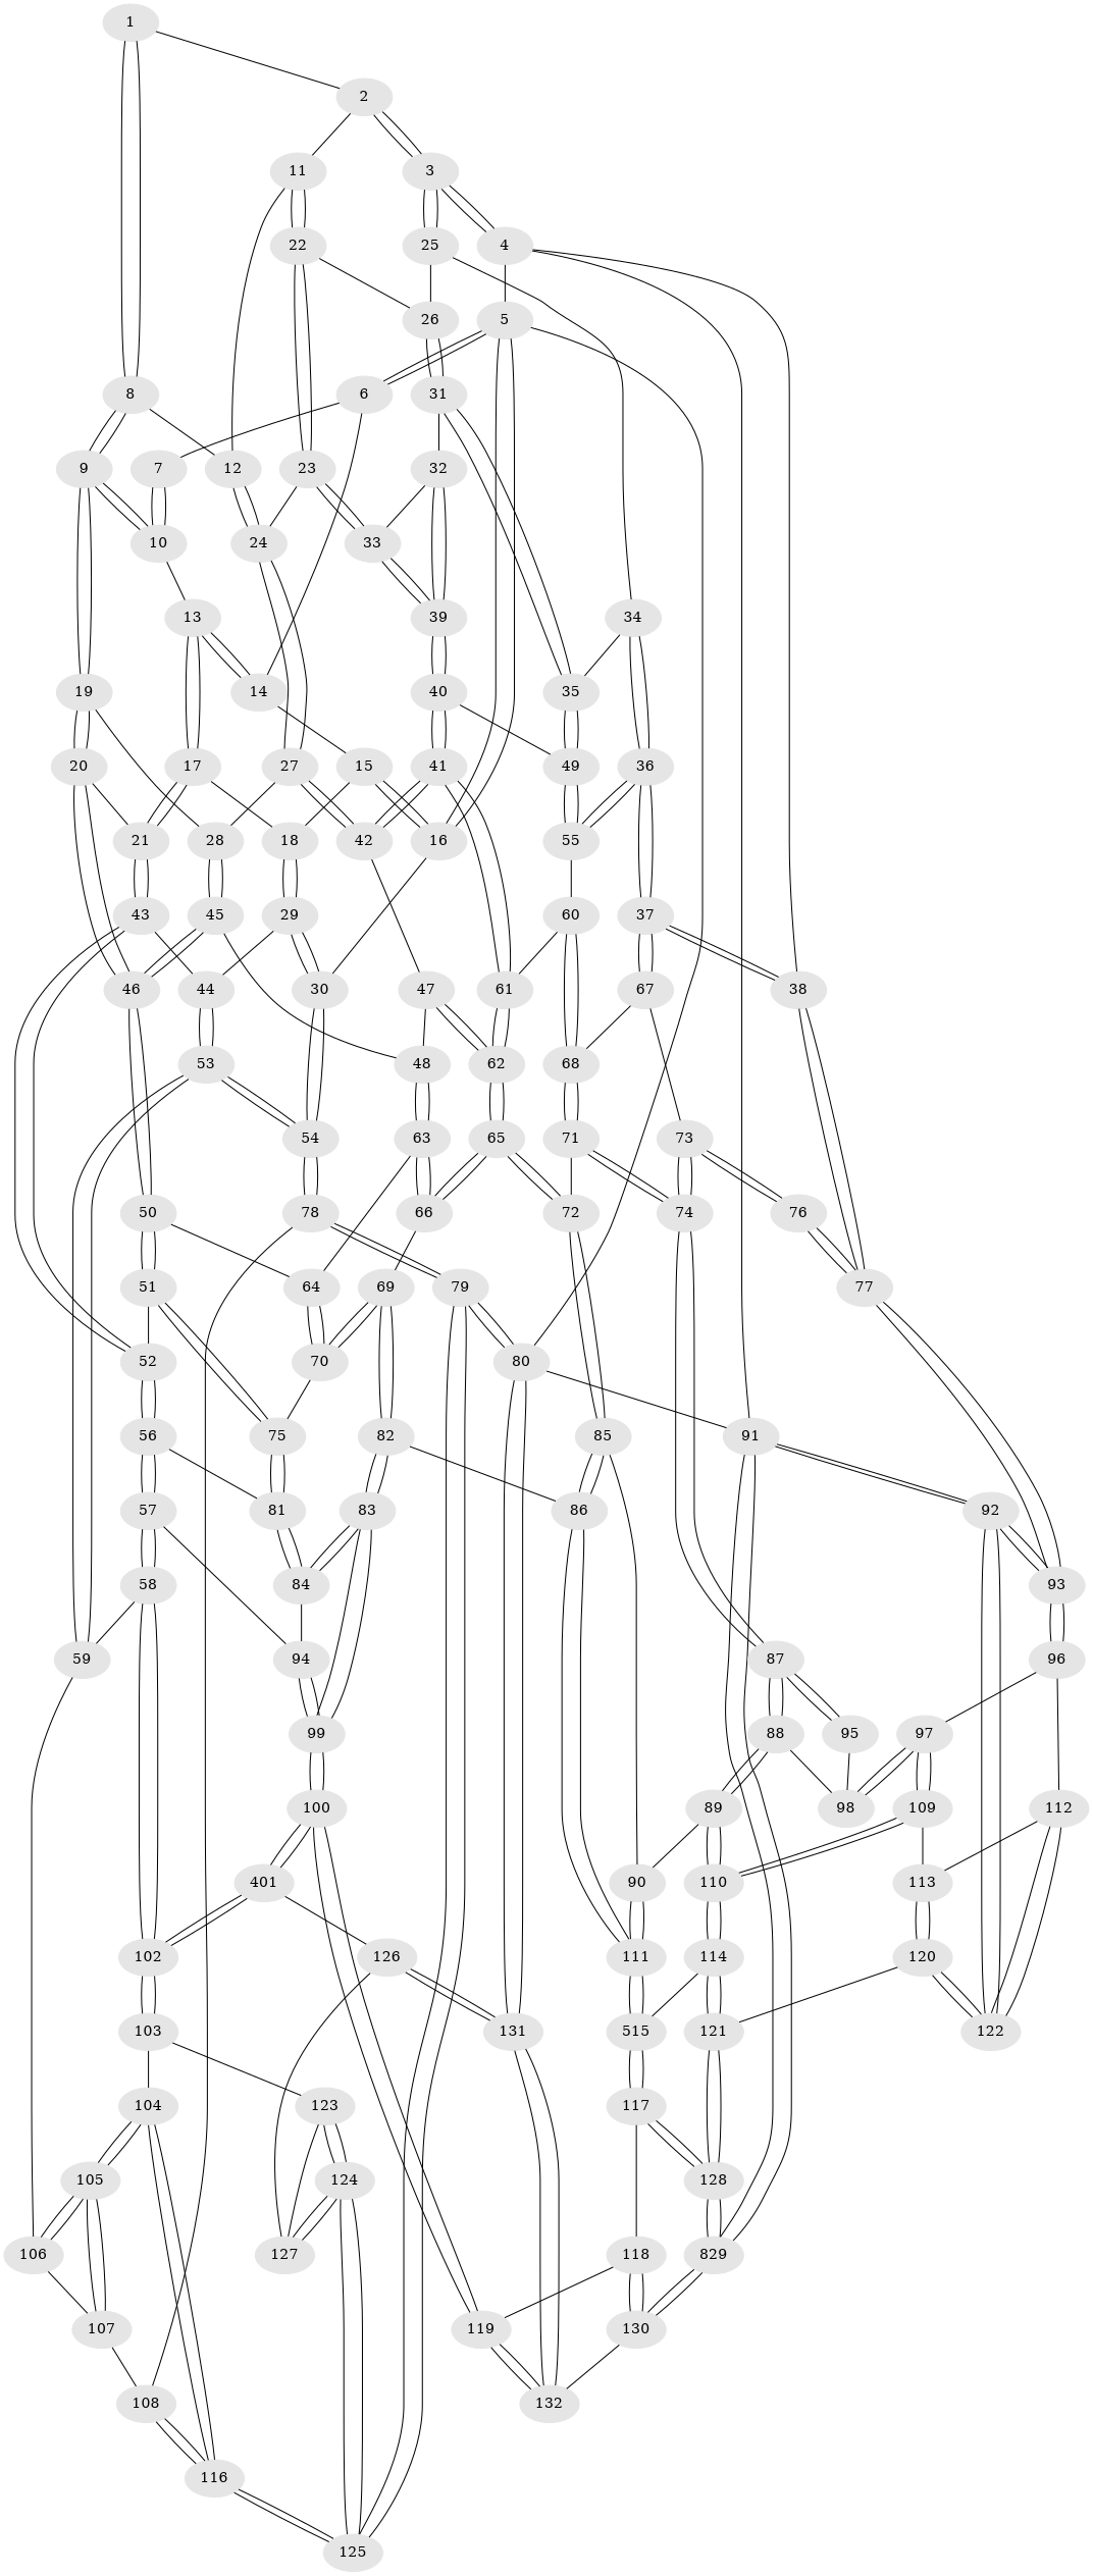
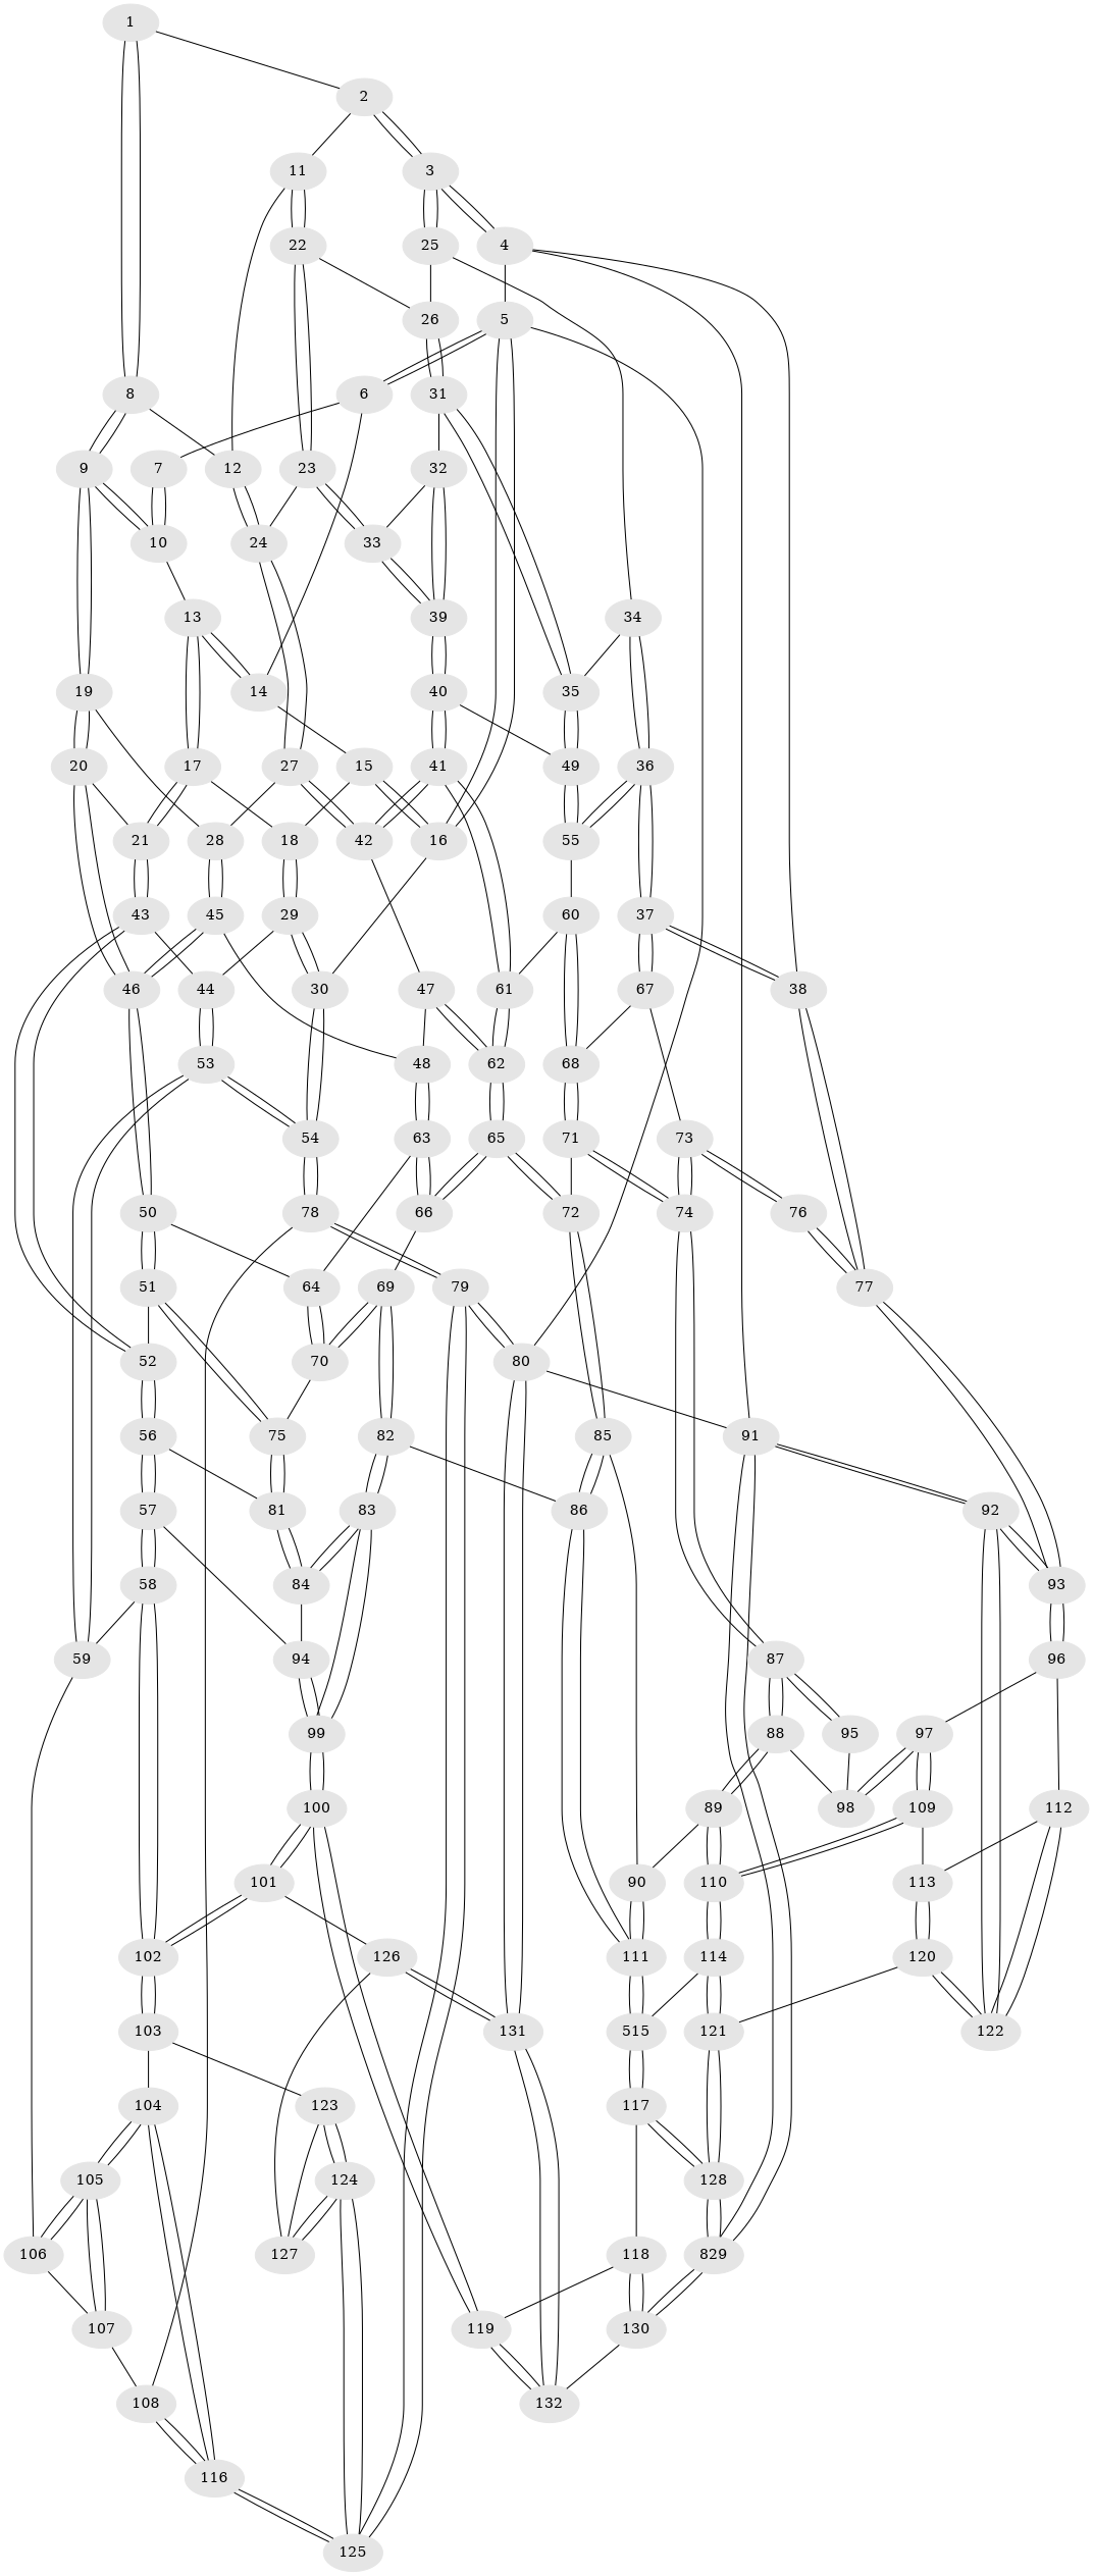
  graph {
    fontname="DejaVu Serif"
    node [color=gray90 fontname="DejaVu Serif" style=filled]
    edge [fontname="DejaVu Serif"]
    1
    2
    8
    3
    11
    9
    12
    4
    25
    22
    5
    38
    91
    26
    34
    6
    16
    80
    77
    92
    n21 [label=829]
    7
    14
    30
    131
    10
    15
    13
    19
    24
    20
    28
    17
    23
    27
    18
    21
    29
    54
    43
    44
    46
    45
    50
    52
    33
    31
    39
    42
    35
    36
    32
    47
    48
    53
    78
    49
    40
    37
    55
    67
    60
    68
    73
    93
    41
    61
    62
    56
    59
    63
    51
    64
    65
    66
    75
    70
    81
    57
    106
    79
    108
    58
    94
    84
    102
    99
    103
    107
    71
    72
    69
    85
    82
    74
    76
    83
    86
    87
    90
    88
    95
    96
    125
    116
    132
    111
    100
    n109 [label=515]
    89
    98
    110
    114
    122
    130
    97
    112
    109
    113
-   101 [label=401]
+   101
    119
    126
    127
    104
    123
    105
    124
    120
    121
    117
    128
    118
    1 -- 2
    1 -- 8
    1 -- 8
    2 -- 3
    2 -- 3
    2 -- 11
    8 -- 9
    8 -- 9
    8 -- 12
    3 -- 4
    3 -- 4
    3 -- 25
    3 -- 25
    11 -- 12
    11 -- 22
    11 -- 22
    9 -- 10
    9 -- 10
    9 -- 19
    9 -- 19
    12 -- 24
    12 -- 24
    4 -- 5
    4 -- 38
    4 -- 91
    25 -- 26
    25 -- 34
    22 -- 26
    22 -- 23
    22 -- 23
    5 -- 6
    5 -- 6
    5 -- 16
    5 -- 16
    5 -- 80
    38 -- 77
    38 -- 77
    91 -- 92
    91 -- 92
    91 -- n21
    91 -- n21
    26 -- 31
    26 -- 31
    34 -- 35
    34 -- 36
    34 -- 36
    6 -- 7
    6 -- 14
    16 -- 30
    80 -- 91
    80 -- 131
    80 -- 131
    77 -- 93
    77 -- 93
    92 -- 93
    92 -- 93
    92 -- 122
    92 -- 122
    n21 -- 130
    n21 -- 130
    7 -- 10
    7 -- 10
    14 -- 15
    30 -- 54
    30 -- 54
    131 -- 132
    131 -- 132
    10 -- 13
    15 -- 16
    15 -- 16
    15 -- 18
    13 -- 14
    13 -- 14
    13 -- 17
    13 -- 17
    19 -- 20
    19 -- 20
    19 -- 28
    24 -- 27
    24 -- 27
    20 -- 21
    20 -- 46
    20 -- 46
    28 -- 45
    28 -- 45
    17 -- 18
    17 -- 21
    17 -- 21
    23 -- 24
    23 -- 33
    23 -- 33
    27 -- 28
    27 -- 42
    27 -- 42
    18 -- 29
    18 -- 29
    21 -- 43
    21 -- 43
    29 -- 30
    29 -- 30
    29 -- 44
    54 -- 78
    54 -- 78
    43 -- 44
    43 -- 52
    43 -- 52
    44 -- 53
    44 -- 53
    46 -- 50
    46 -- 50
    45 -- 46
    45 -- 46
    45 -- 48
    50 -- 51
    50 -- 51
    50 -- 64
    52 -- 56
    52 -- 56
    33 -- 39
    33 -- 39
    31 -- 35
    31 -- 35
    31 -- 32
    39 -- 40
    39 -- 40
    42 -- 47
    35 -- 49
    35 -- 49
    36 -- 37
    36 -- 37
    36 -- 55
    36 -- 55
    32 -- 33
    32 -- 39
    32 -- 39
    47 -- 48
    47 -- 62
    47 -- 62
    48 -- 63
    48 -- 63
    53 -- 54
    53 -- 54
    53 -- 59
    53 -- 59
    78 -- 79
    78 -- 79
    78 -- 108
    49 -- 55
    49 -- 55
    40 -- 49
    40 -- 41
    40 -- 41
    37 -- 38
    37 -- 38
    37 -- 67
    37 -- 67
    55 -- 60
    67 -- 68
    67 -- 73
    60 -- 68
    60 -- 68
    60 -- 61
    68 -- 71
    68 -- 71
    73 -- 74
    73 -- 74
    73 -- 76
    73 -- 76
    93 -- 96
    93 -- 96
    41 -- 42
    41 -- 42
    41 -- 61
    41 -- 61
    61 -- 62
    61 -- 62
    62 -- 65
    62 -- 65
    56 -- 81
    56 -- 57
    56 -- 57
    59 -- 106
    63 -- 64
    63 -- 66
    63 -- 66
    51 -- 52
    51 -- 75
    51 -- 75
    64 -- 70
    64 -- 70
    65 -- 66
    65 -- 66
    65 -- 72
    65 -- 72
    66 -- 69
    75 -- 81
    75 -- 81
    70 -- 75
    81 -- 84
    81 -- 84
    57 -- 58
    57 -- 58
    57 -- 94
    106 -- 107
    79 -- 80
    79 -- 80
    79 -- 125
    79 -- 125
    108 -- 116
    108 -- 116
    58 -- 59
    58 -- 102
    58 -- 102
    94 -- 99
    94 -- 99
    84 -- 94
    102 -- 103
    102 -- 103
    99 -- 100
    99 -- 100
    103 -- 104
    103 -- 123
    107 -- 108
    71 -- 72
    71 -- 74
    71 -- 74
    72 -- 85
    72 -- 85
    69 -- 70
    69 -- 70
    69 -- 82
    69 -- 82
    85 -- 86
    85 -- 86
    85 -- 90
    82 -- 83
    82 -- 83
    82 -- 86
    74 -- 87
    74 -- 87
    76 -- 77
    76 -- 77
    83 -- 84
    83 -- 84
    83 -- 99
    83 -- 99
    86 -- 111
    86 -- 111
    87 -- 88
    87 -- 88
    87 -- 95
    87 -- 95
    90 -- 111
    90 -- 111
    88 -- 89
    88 -- 89
    88 -- 98
    95 -- 98
    96 -- 97
    96 -- 112
    116 -- 125
    116 -- 125
    111 -- n109
    111 -- n109
    100 -- 101
    100 -- 101
    100 -- 119
    100 -- 119
    n109 -- 117
    n109 -- 117
    89 -- 90
    89 -- 110
    89 -- 110
    110 -- 114
    110 -- 114
    114 -- n109
    114 -- 121
    114 -- 121
    130 -- 132
    97 -- 98
    97 -- 98
    97 -- 109
    97 -- 109
    112 -- 122
    112 -- 122
    112 -- 113
    109 -- 110
    109 -- 110
    109 -- 113
    113 -- 120
    113 -- 120
    101 -- 102
    101 -- 102
    101 -- 126
    119 -- 132
    119 -- 132
    126 -- 131
    126 -- 131
    126 -- 127
    104 -- 116
    104 -- 116
    104 -- 105
    104 -- 105
    123 -- 127
    123 -- 124
    123 -- 124
    105 -- 106
    105 -- 106
    105 -- 107
    105 -- 107
    124 -- 125
    124 -- 125
    124 -- 127
    124 -- 127
    120 -- 122
    120 -- 122
    120 -- 121
    121 -- 128
    121 -- 128
    117 -- 128
    117 -- 128
    117 -- 118
    128 -- n21
    128 -- n21
    118 -- 130
    118 -- 130
    118 -- 119
  }
